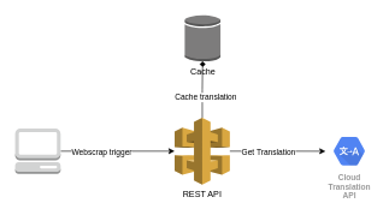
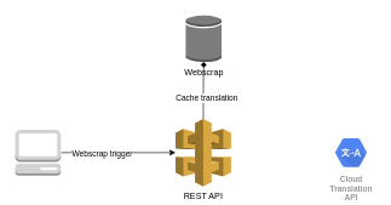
  <mxCell id="0" />
  <mxCell id="1" parent="0" />
  <mxCell id="2" style="edgeStyle=orthogonalEdgeStyle;rounded=0;orthogonalLoop=1;jettySize=auto;html=1;" parent="1" source="4" edge="1" target="9"><mxGeometry relative="1" as="geometry"><mxPoint x="240" y="230" as="targetPoint" /></mxGeometry></mxCell>
  <mxCell id="3" value="Webscrap trigger" style="edgeLabel;html=1;align=center;verticalAlign=middle;resizable=0;points=[];" vertex="1" connectable="0" parent="2"><mxGeometry x="-0.291" relative="1" as="geometry"><mxPoint y="1" as="offset" /></mxGeometry></mxCell>
  <mxCell id="4" value="" style="outlineConnect=0;dashed=0;verticalLabelPosition=bottom;verticalAlign=top;align=center;html=1;shape=mxgraph.aws3.management_console;fillColor=#D2D3D3;gradientColor=none;" parent="1" vertex="1"><mxGeometry x="20" y="178" width="63" height="63" as="geometry" /></mxCell>
- <mxCell id="5" style="edgeStyle=orthogonalEdgeStyle;rounded=0;orthogonalLoop=1;jettySize=auto;html=1;" parent="1" source="9" target="10" edge="1"><mxGeometry relative="1" as="geometry" /></mxCell>
- <mxCell id="6" value="Get Translation" style="edgeLabel;html=1;align=center;verticalAlign=middle;resizable=0;points=[];" vertex="1" connectable="0" parent="5"><mxGeometry x="-0.208" y="-1" relative="1" as="geometry"><mxPoint y="1" as="offset" /></mxGeometry></mxCell>
  <mxCell id="7" style="edgeStyle=orthogonalEdgeStyle;rounded=0;orthogonalLoop=1;jettySize=auto;html=1;endArrow=diamond;" parent="1" source="9" target="11" edge="1"><mxGeometry relative="1" as="geometry" /></mxCell>
  <mxCell id="8" value="Cache translation" style="edgeLabel;html=1;align=center;verticalAlign=middle;resizable=0;points=[];" vertex="1" connectable="0" parent="7"><mxGeometry x="-0.266" y="-4" relative="1" as="geometry"><mxPoint as="offset" /></mxGeometry></mxCell>
  <mxCell id="9" value="REST API" style="outlineConnect=0;dashed=0;verticalLabelPosition=bottom;verticalAlign=top;align=center;html=1;shape=mxgraph.aws3.api_gateway;fillColor=#D9A741;gradientColor=none;" parent="1" vertex="1"><mxGeometry x="241" y="163" width="76.5" height="93" as="geometry" /></mxCell>
  <mxCell id="10" value="Cloud&#10;Translation&#10;API" style="sketch=0;html=1;fillColor=#5184F3;strokeColor=none;verticalAlign=top;labelPosition=center;verticalLabelPosition=bottom;align=center;spacingTop=-6;fontSize=11;fontStyle=1;fontColor=#999999;shape=mxgraph.gcp2.hexIcon;prIcon=cloud_translation_api" parent="1" vertex="1"><mxGeometry x="450" y="180.25" width="66" height="58.5" as="geometry" /></mxCell>
- <mxCell id="11" value="Cache" style="outlineConnect=0;dashed=0;verticalLabelPosition=bottom;verticalAlign=top;align=center;html=1;shape=mxgraph.aws3.generic_database;fillColor=#7D7C7C;gradientColor=none;" parent="1" vertex="1"><mxGeometry x="255" y="20" width="49.5" height="64.5" as="geometry" /></mxCell>
+ <mxCell id="11" value="Webscrap" style="outlineConnect=0;dashed=0;verticalLabelPosition=bottom;verticalAlign=top;align=center;html=1;shape=mxgraph.aws3.generic_database;fillColor=#7D7C7C;gradientColor=none;" parent="1" vertex="1"><mxGeometry x="255" y="20" width="49.5" height="64.5" as="geometry" /></mxCell>
